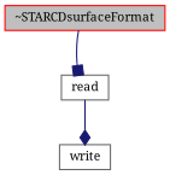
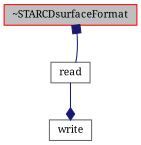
  digraph {
    fontname="Noto Serif"
    rankdir=TB
    node [color=gray40 fontname="Noto Serif" fontsize=10 shape=record]
    edge [color=midnightblue fontname="Noto Serif" fontsize=10 labelfontname=FreeSans labelfontsize=10 style=solid]
    n1 [color=red fillcolor=grey75 fontcolor=black height=0.2 label="~STARCDsurfaceFormat" style=filled width=0.4]
    n2 [height=0.2 label=read width=0.4]
    n3 [height=0.2 label=write width=0.4]
-   n1 -> n2 [arrowhead=box]
+   n2 -> n1 [arrowhead=box]
    n2 -> n3 [arrowhead=diamond]
  }
